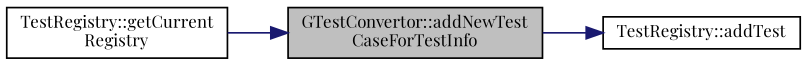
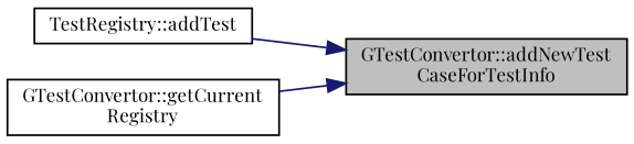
  digraph {
    fontname="Playfair Display"
    rankdir=LR
    node [color=black fillcolor=white fontname="Playfair Display" fontsize=10 shape=record style=filled]
    edge [color=midnightblue fontname="Playfair Display" fontsize=10 labelfontname=Helvetica labelfontsize=10 style=solid]
    n1 [fillcolor=grey75 fontcolor=black height=0.2 label="GTestConvertor::addNewTest\lCaseForTestInfo" width=0.4]
    n2 [height=0.2 label="TestRegistry::addTest" width=0.4]
-   n3 [height=0.2 label="TestRegistry::getCurrent\lRegistry" width=0.4]
-   n1 -> n2
+   n3 [height=0.2 label="GTestConvertor::getCurrent\lRegistry" width=0.4]
+   n2 -> n1
    n3 -> n1
  }
